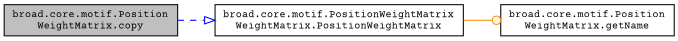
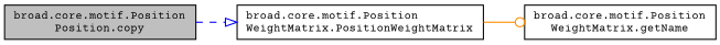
  digraph {
    fontname="Courier Prime"
    rankdir=LR
    node [color=black fillcolor=white fontname="Courier Prime" fontsize=10 shape=record style=filled]
    edge [fontname="Courier Prime" fontsize=10 labelfontname=Helvetica labelfontsize=10]
-   n1 [fillcolor=grey75 fontcolor=black height=0.2 label="broad.core.motif.Position\lWeightMatrix.copy" width=0.4]
-   n2 [height=0.2 label="broad.core.motif.PositionWeightMatrix\lWeightMatrix.PositionWeightMatrix" width=0.4]
+   n1 [fillcolor=grey75 fontcolor=black height=0.2 label="broad.core.motif.Position\lPosition.copy" width=0.4]
+   n2 [height=0.2 label="broad.core.motif.Position\lWeightMatrix.PositionWeightMatrix" width=0.4]
    n3 [height=0.2 label="broad.core.motif.Position\lWeightMatrix.getName" width=0.4]
    n1 -> n2 [arrowhead=onormal color=blue style=dashed]
    n2 -> n3 [arrowhead=odot color=darkorange style=solid]
  }
